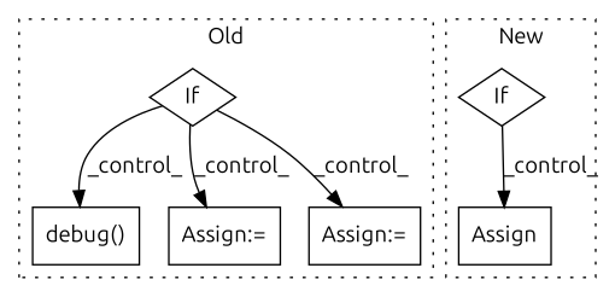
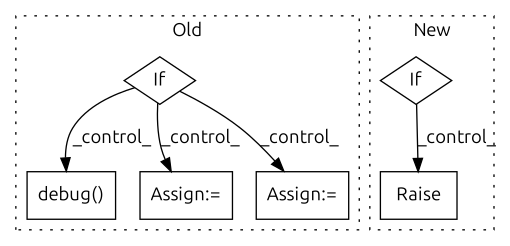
  digraph {
    fontname=Ubuntu
    node [a=96 fontname=Ubuntu l=3 shape=box]
    edge [fontname=Ubuntu]
    n1 [a=75 l="14,1" label="debug()" s="7288,7371"]
    n2 [label=If s=6894 shape=diamond]
    n3 [a=68 label="Assign:=" s=7122]
    n4 [a=68 label="Assign:=" s=7984]
-   n5 [a=91 l=6 label=Assign s=8702]
+   n5 [a=91 l=6 label=Raise s=8702]
    n6 [label=If s=8622 shape=diamond]
    subgraph cluster_1 {
      label=Old
      style=dotted
      n1
      n2
      n3
      n4
    }
    subgraph cluster_2 {
      label=New
      style=dotted
      n5
      n6
    }
    n2 -> n1 [label=_control_]
    n2 -> n3 [label=_control_]
    n2 -> n4 [label=_control_]
    n6 -> n5 [label=_control_]
  }
